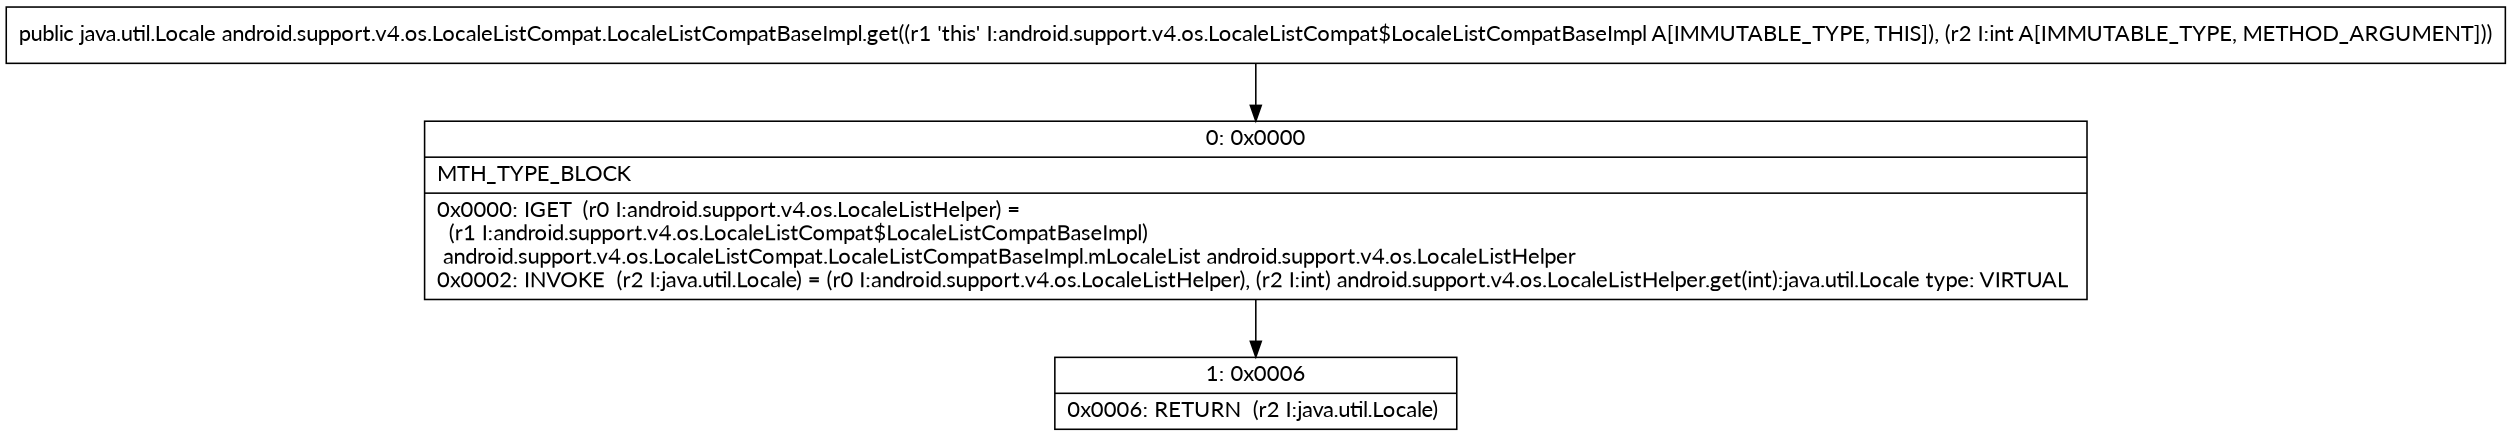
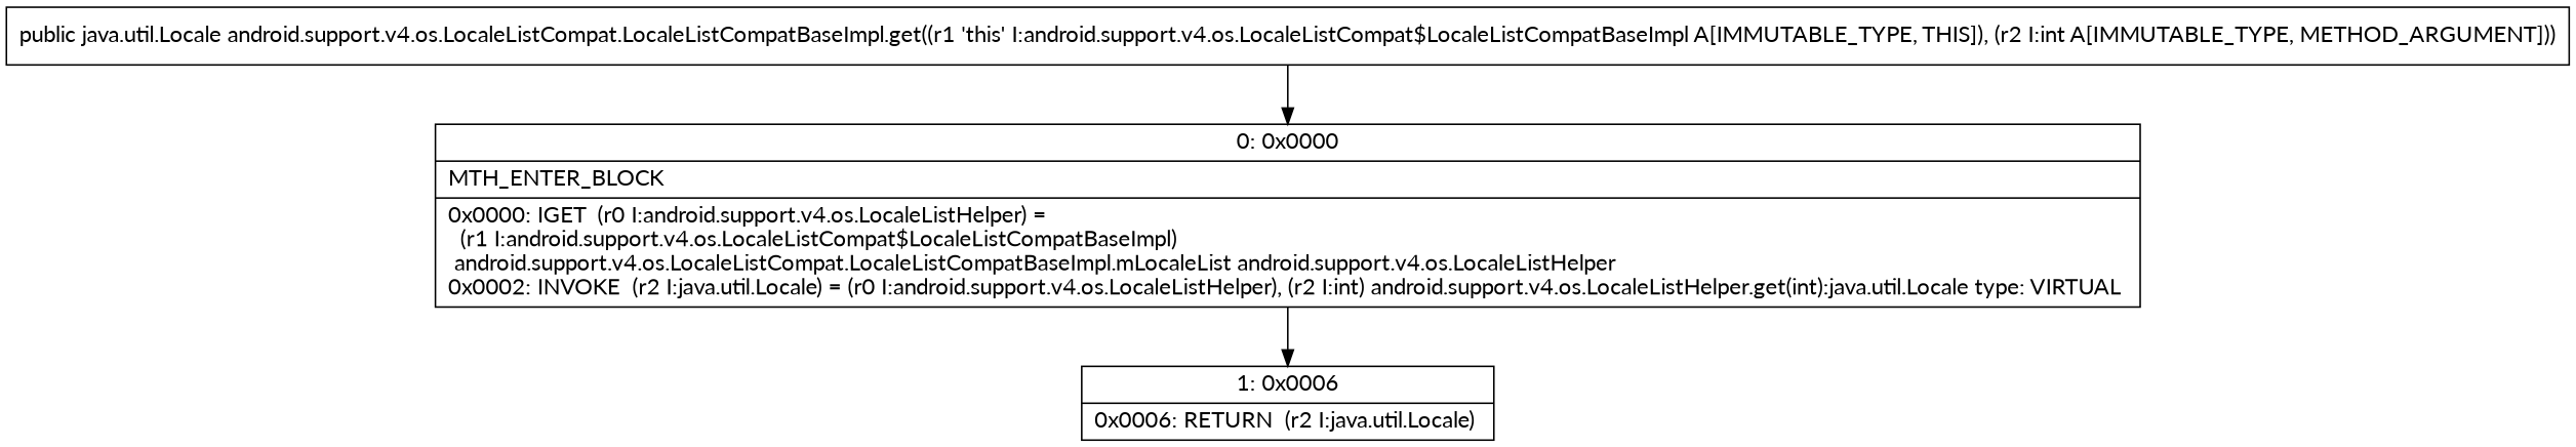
  digraph {
    fontname=Lato
    node [shape=record fontname=Lato]
    edge [fontname=Lato]
-   n1 [label="{0\:\ 0x0000|MTH_TYPE_BLOCK\l|0x0000: IGET  (r0 I:android.support.v4.os.LocaleListHelper) = \l  (r1 I:android.support.v4.os.LocaleListCompat$LocaleListCompatBaseImpl)\l android.support.v4.os.LocaleListCompat.LocaleListCompatBaseImpl.mLocaleList android.support.v4.os.LocaleListHelper \l0x0002: INVOKE  (r2 I:java.util.Locale) = (r0 I:android.support.v4.os.LocaleListHelper), (r2 I:int) android.support.v4.os.LocaleListHelper.get(int):java.util.Locale type: VIRTUAL \l}"]
+   n1 [label="{0\:\ 0x0000|MTH_ENTER_BLOCK\l|0x0000: IGET  (r0 I:android.support.v4.os.LocaleListHelper) = \l  (r1 I:android.support.v4.os.LocaleListCompat$LocaleListCompatBaseImpl)\l android.support.v4.os.LocaleListCompat.LocaleListCompatBaseImpl.mLocaleList android.support.v4.os.LocaleListHelper \l0x0002: INVOKE  (r2 I:java.util.Locale) = (r0 I:android.support.v4.os.LocaleListHelper), (r2 I:int) android.support.v4.os.LocaleListHelper.get(int):java.util.Locale type: VIRTUAL \l}"]
    n2 [label="{1\:\ 0x0006|0x0006: RETURN  (r2 I:java.util.Locale) \l}"]
    n3 [label="{public java.util.Locale android.support.v4.os.LocaleListCompat.LocaleListCompatBaseImpl.get((r1 'this' I:android.support.v4.os.LocaleListCompat$LocaleListCompatBaseImpl A[IMMUTABLE_TYPE, THIS]), (r2 I:int A[IMMUTABLE_TYPE, METHOD_ARGUMENT])) }"]
    n1 -> n2
    n3 -> n1
  }
